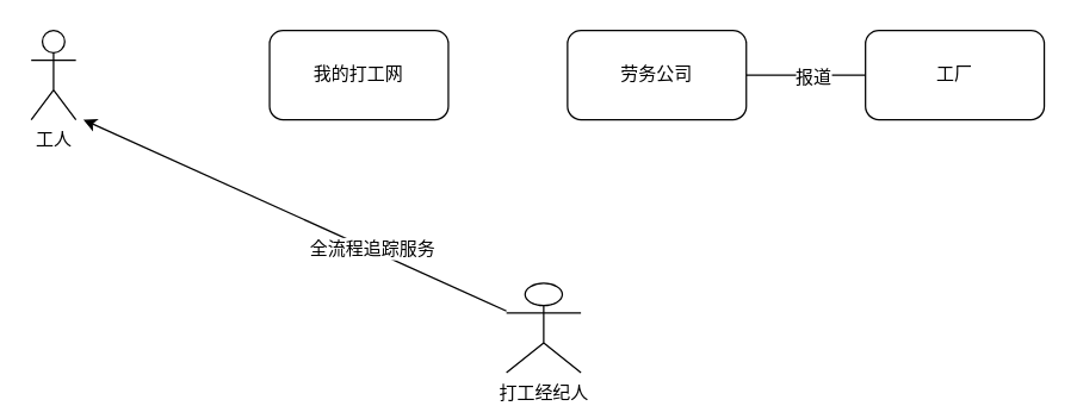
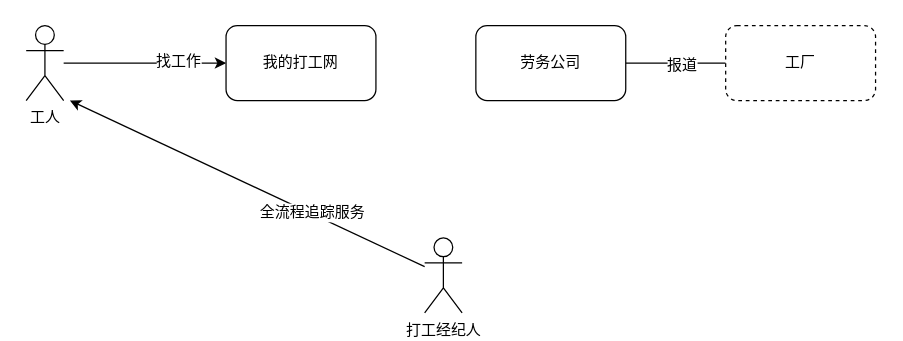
  <mxCell id="0" />
  <mxCell id="1" parent="0" />
+ <mxCell id="2" value="" style="edgeStyle=orthogonalEdgeStyle;rounded=0;orthogonalLoop=1;jettySize=auto;html=1;entryX=0;entryY=0.5;entryDx=0;entryDy=0;" edge="1" parent="1" source="4" target="5"><mxGeometry relative="1" as="geometry"><mxPoint x="130" y="50" as="targetPoint" /></mxGeometry></mxCell>
+ <mxCell id="3" value="找工作" style="text;html=1;align=center;verticalAlign=middle;resizable=0;points=[];labelBackgroundColor=#ffffff;" vertex="1" connectable="0" parent="2"><mxGeometry x="0.4" y="2" relative="1" as="geometry"><mxPoint as="offset" /></mxGeometry></mxCell>
  <mxCell id="4" value="工人" style="shape=umlActor;verticalLabelPosition=bottom;labelBackgroundColor=#ffffff;verticalAlign=top;html=1;outlineConnect=0;" vertex="1" parent="1"><mxGeometry x="20" y="20" width="30" height="60" as="geometry" /></mxCell>
  <mxCell id="5" value="我的打工网" style="rounded=1;whiteSpace=wrap;html=1;" vertex="1" parent="1"><mxGeometry x="180" y="20" width="120" height="60" as="geometry" /></mxCell>
  <mxCell id="6" value="" style="edgeStyle=orthogonalEdgeStyle;rounded=0;orthogonalLoop=1;jettySize=auto;html=1;endArrow=none;" edge="1" parent="1" source="8" target="9"><mxGeometry relative="1" as="geometry" /></mxCell>
  <mxCell id="7" value="报道" style="text;html=1;align=center;verticalAlign=middle;resizable=0;points=[];labelBackgroundColor=#ffffff;" vertex="1" connectable="0" parent="6"><mxGeometry x="0.1" y="-1" relative="1" as="geometry"><mxPoint as="offset" /></mxGeometry></mxCell>
  <mxCell id="8" value="劳务公司" style="rounded=1;whiteSpace=wrap;html=1;" vertex="1" parent="1"><mxGeometry x="380" y="20" width="120" height="60" as="geometry" /></mxCell>
- <mxCell id="9" value="工厂" style="rounded=1;whiteSpace=wrap;html=1;" vertex="1" parent="1"><mxGeometry x="580" y="20" width="120" height="60" as="geometry" /></mxCell>
+ <mxCell id="9" value="工厂" style="rounded=1;whiteSpace=wrap;html=1;dashed=1;" vertex="1" parent="1"><mxGeometry x="580" y="20" width="120" height="60" as="geometry" /></mxCell>
  <mxCell id="10" value="" style="rounded=0;orthogonalLoop=1;jettySize=auto;html=1;" edge="1" parent="1" source="12"><mxGeometry relative="1" as="geometry"><mxPoint x="55" y="80" as="targetPoint" /></mxGeometry></mxCell>
  <mxCell id="11" value="全流程追踪服务" style="text;html=1;align=center;verticalAlign=middle;resizable=0;points=[];labelBackgroundColor=#ffffff;" vertex="1" connectable="0" parent="10"><mxGeometry x="-0.36" y="-1" relative="1" as="geometry"><mxPoint as="offset" /></mxGeometry></mxCell>
- <mxCell id="12" value="打工经纪人" style="shape=umlActor;verticalLabelPosition=bottom;labelBackgroundColor=#ffffff;verticalAlign=top;html=1;outlineConnect=0;" vertex="1" parent="1"><mxGeometry x="339" y="190" width="50" height="60" as="geometry" /></mxCell>
+ <mxCell id="12" value="打工经纪人" style="shape=umlActor;verticalLabelPosition=bottom;labelBackgroundColor=#ffffff;verticalAlign=top;html=1;outlineConnect=0;" vertex="1" parent="1"><mxGeometry x="339" y="190" width="30" height="60" as="geometry" /></mxCell>
